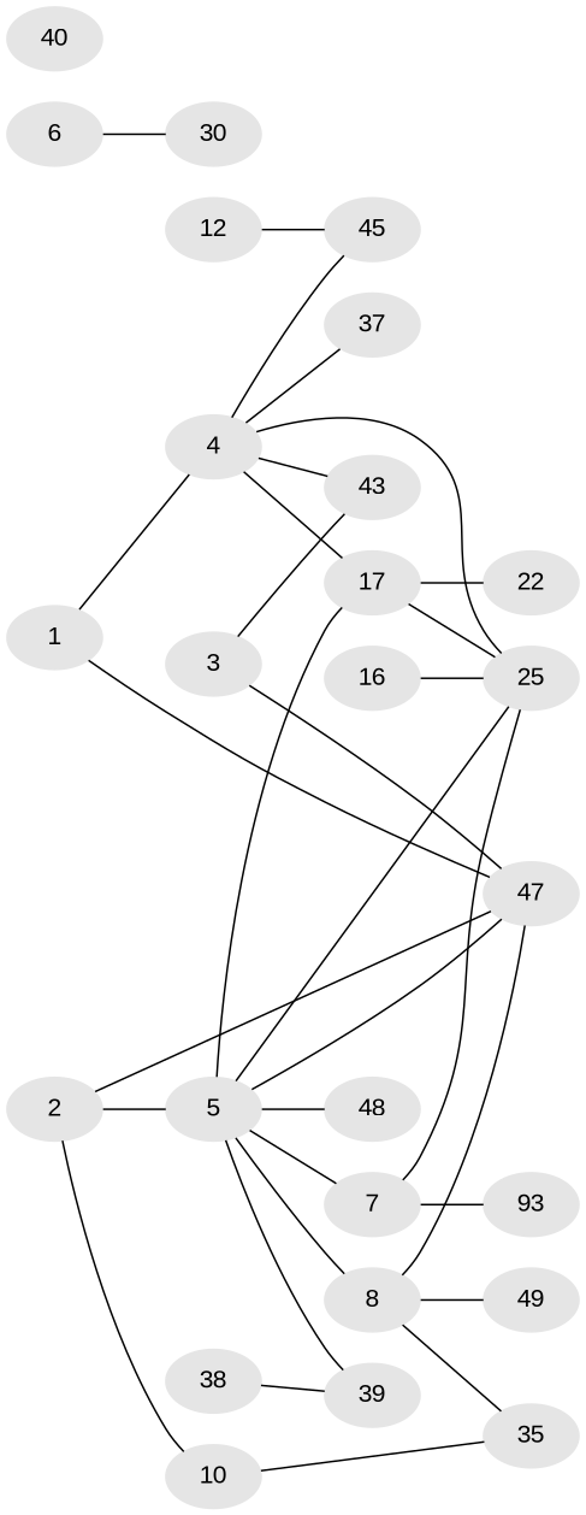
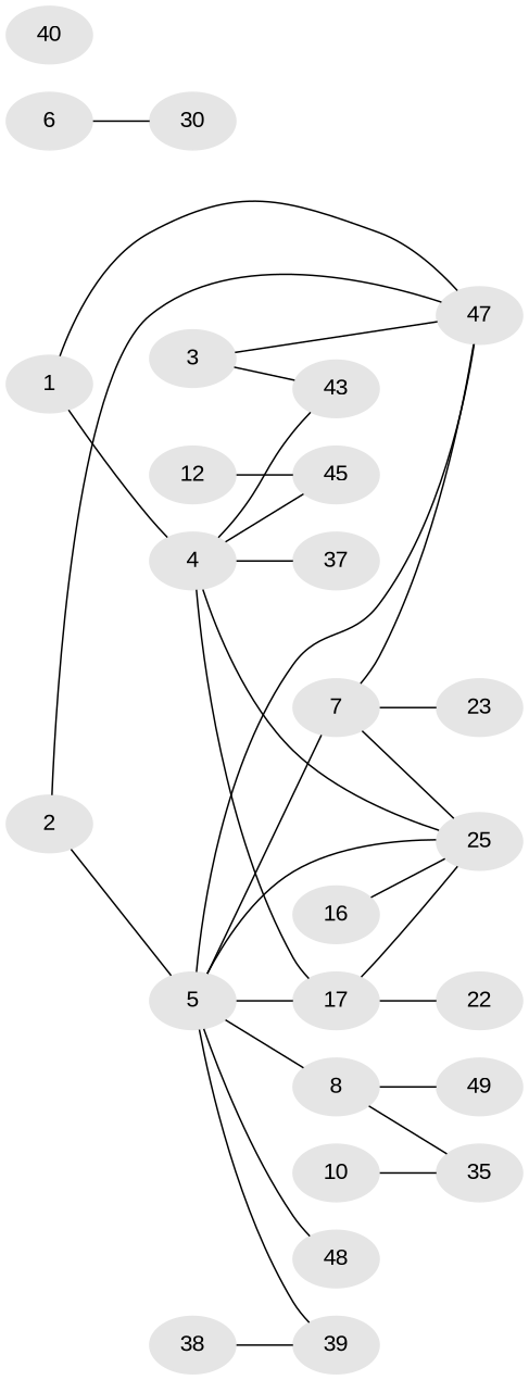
  graph {
    fontname="Liberation Sans"
    rankdir=LR
    node [color=gray90 fontname="Liberation Sans" style=filled]
    edge [fontname="Liberation Sans"]
    1 [super="+26"]
    4 [super="+24+50+9"]
    47
    43
    17 [super="+27"]
    25 [super="+51+28"]
    37
    45
    2 [super="+44+11"]
    5 [super="+14+18"]
    10 [super="+36"]
    7 [super="+31"]
    8 [super="+13"]
    39 [super="+52"]
    48
    35
    16 [super="+19"]
    3 [super="+54"]
    22
-   23 [label=93]
+   23
    49
    30 [super="+41"]
    6
    12
    38
    40
    1 -- 4
    1 -- 47
    4 -- 43
    4 -- 17
    4 -- 25
    4 -- 37
    4 -- 45
    17 -- 25
    17 -- 22
    2 -- 47
    2 -- 5
-   2 -- 10
    5 -- 47
    5 -- 17
    5 -- 25
    5 -- 7
    5 -- 8
    5 -- 39
    5 -- 48 [weight=2]
    10 -- 35
    7 -- 25
    7 -- 23
-   8 -- 47
+   7 -- 47
    8 -- 35
    8 -- 49
    16 -- 25
    3 -- 47
    3 -- 43
    6 -- 30
    12 -- 45
    38 -- 39
  }
